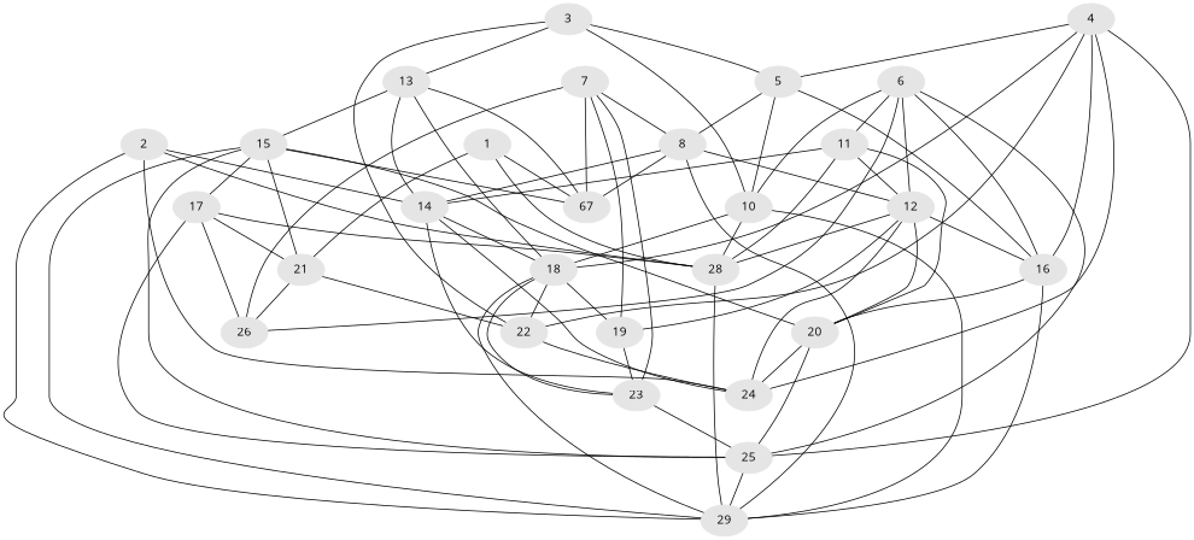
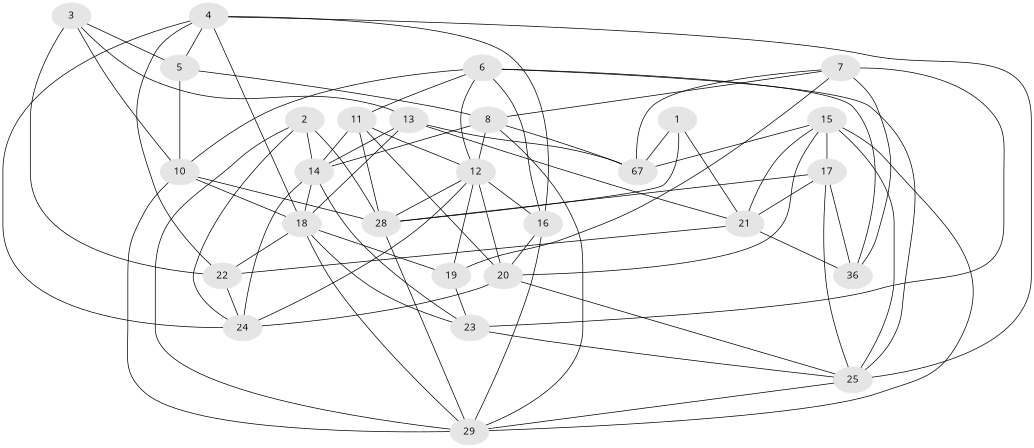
  graph {
    fontname="Open Sans"
    node [color=gray90 fontname="Open Sans" style=filled]
    edge [fontname="Open Sans" weight=1.0]
    1
    21
    n3 [label=67]
    28
    22
-   26
+   26 [label=36]
    29
    2
    14
    24
    18
    23
    3
    5
    10
    13
    16
    8
    15
    4
    25
    20
    19
    12
    6
    11
    7
    17
    1 -- 21
    1 -- n3 [weight=2.0]
    1 -- 28
    21 -- 22
    21 -- 26
    28 -- 29
    22 -- 24 [weight=2.0]
    2 -- 28
    2 -- 29
    2 -- 14
    2 -- 24
    14 -- 24 [weight=2.0]
    14 -- 18
    14 -- 23
    18 -- 22
    18 -- 29
    18 -- 23
    18 -- 19
    23 -- 25 [weight=2.0]
    3 -- 22
    3 -- 5
    3 -- 10
    3 -- 13
    5 -- 10 [weight=2.0]
-   5 -- 16
    5 -- 8
    10 -- 28
    10 -- 29
    10 -- 18 [weight=2.0]
    13 -- n3
    13 -- 14
    13 -- 18 [weight=2.0]
-   13 -- 15
+   13 -- 21
    16 -- 29
    16 -- 20
    8 -- n3
    8 -- 29
    8 -- 14
    8 -- 12
    15 -- 21
    15 -- n3
    15 -- 29
    15 -- 25 [weight=2.0]
    15 -- 20
    15 -- 17
    4 -- 22 [weight=2.0]
    4 -- 24
    4 -- 18
    4 -- 5
    4 -- 16
    4 -- 25 [weight=2.0]
    25 -- 29
    20 -- 24
    20 -- 25
    19 -- 23
    12 -- 28
    12 -- 24
    12 -- 16
    12 -- 20
    12 -- 19
    6 -- 26
    6 -- 10
    6 -- 16
    6 -- 25
    6 -- 12
    6 -- 11
    11 -- 28 [weight=2.0]
    11 -- 14
    11 -- 20
    11 -- 12
    7 -- n3
    7 -- 26 [weight=2.0]
    7 -- 23
    7 -- 8
    7 -- 19
    17 -- 21
    17 -- 28
    17 -- 26 [weight=2.0]
    17 -- 25
  }
